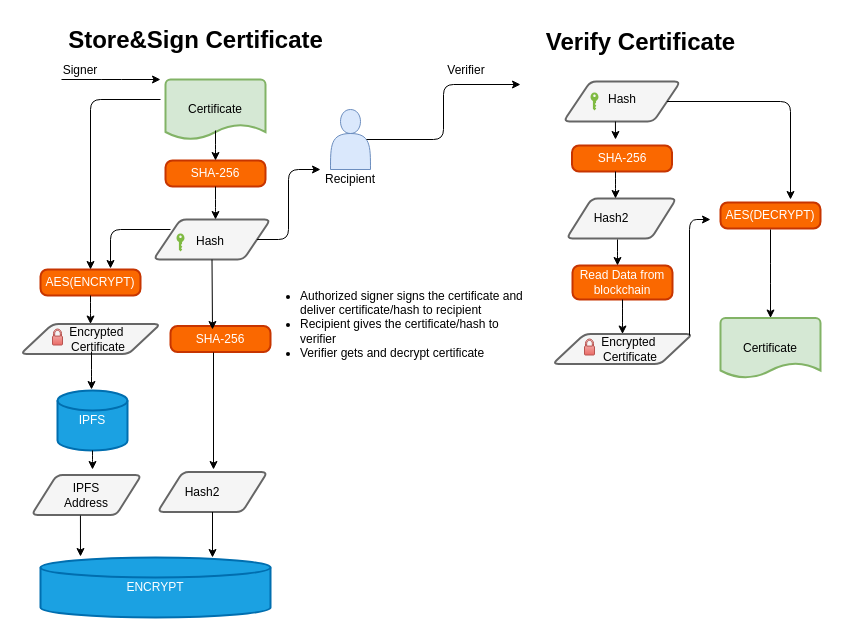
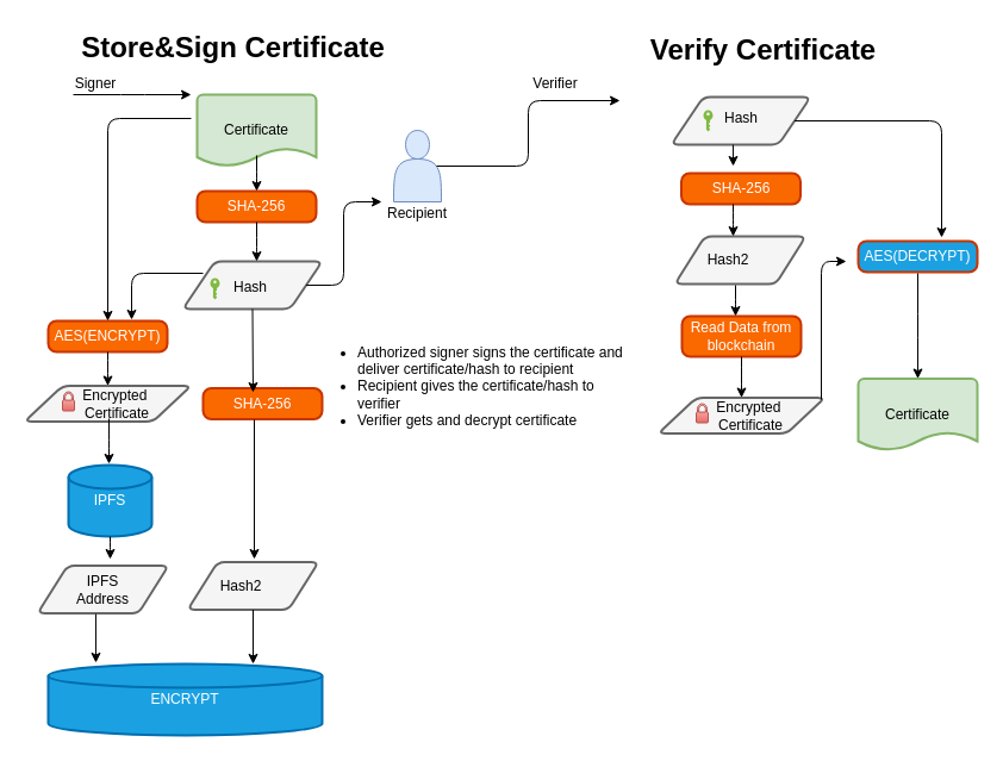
  <mxCell id="0" />
  <mxCell id="1" parent="0" />
  <mxCell id="2" value="IPFS" style="strokeWidth=2;html=1;shape=mxgraph.flowchart.database;whiteSpace=wrap;fillColor=#1ba1e2;strokeColor=#006EAF;fontColor=#ffffff;" vertex="1" parent="1"><mxGeometry x="57" y="390" width="70" height="60" as="geometry" /></mxCell>
  <mxCell id="3" value="Certificate&lt;br&gt;" style="strokeWidth=2;html=1;shape=mxgraph.flowchart.document2;whiteSpace=wrap;size=0.25;fillColor=#d5e8d4;strokeColor=#82b366;" vertex="1" parent="1"><mxGeometry x="165" y="79" width="100" height="60" as="geometry" /></mxCell>
  <mxCell id="4" value="" style="verticalLabelPosition=bottom;verticalAlign=top;html=1;strokeWidth=2;shape=parallelogram;perimeter=parallelogramPerimeter;whiteSpace=wrap;rounded=1;arcSize=12;size=0.23;fillColor=#f5f5f5;strokeColor=#666666;fontColor=#333333;" vertex="1" parent="1"><mxGeometry x="153" y="219" width="117" height="40" as="geometry" /></mxCell>
  <mxCell id="5" value="SHA-256" style="rounded=1;whiteSpace=wrap;html=1;absoluteArcSize=1;arcSize=14;strokeWidth=2;fillColor=#fa6800;strokeColor=#C73500;fontColor=#ffffff;" vertex="1" parent="1"><mxGeometry x="165" y="160" width="100" height="26" as="geometry" /></mxCell>
  <mxCell id="6" value="SHA-256" style="rounded=1;whiteSpace=wrap;html=1;absoluteArcSize=1;arcSize=14;strokeWidth=2;fillColor=#fa6800;strokeColor=#C73500;fontColor=#ffffff;" vertex="1" parent="1"><mxGeometry x="170" y="325.5" width="100" height="26" as="geometry" /></mxCell>
  <mxCell id="7" value="AES(ENCRYPT)" style="rounded=1;whiteSpace=wrap;html=1;absoluteArcSize=1;arcSize=14;strokeWidth=2;fillColor=#fa6800;strokeColor=#C73500;fontColor=#ffffff;" vertex="1" parent="1"><mxGeometry x="40" y="269" width="100" height="26" as="geometry" /></mxCell>
- <mxCell id="8" value="AES(DECRYPT)" style="rounded=1;whiteSpace=wrap;html=1;absoluteArcSize=1;arcSize=14;strokeWidth=2;fillColor=#fa6800;strokeColor=#C73500;fontColor=#ffffff;" vertex="1" parent="1"><mxGeometry x="720" y="202" width="100" height="26" as="geometry" /></mxCell>
+ <mxCell id="8" value="AES(DECRYPT)" style="rounded=1;whiteSpace=wrap;html=1;absoluteArcSize=1;arcSize=14;strokeWidth=2;fillColor=#1ba1e2;strokeColor=#C73500;fontColor=#ffffff;" vertex="1" parent="1"><mxGeometry x="720" y="202" width="100" height="26" as="geometry" /></mxCell>
  <mxCell id="9" value="" style="verticalLabelPosition=bottom;verticalAlign=top;html=1;strokeWidth=2;shape=parallelogram;perimeter=parallelogramPerimeter;whiteSpace=wrap;rounded=1;arcSize=12;size=0.23;fillColor=#f5f5f5;strokeColor=#666666;fontColor=#333333;" vertex="1" parent="1"><mxGeometry x="157" y="471.5" width="110" height="40" as="geometry" /></mxCell>
  <mxCell id="10" value="" style="verticalLabelPosition=bottom;verticalAlign=top;html=1;strokeWidth=2;shape=parallelogram;perimeter=parallelogramPerimeter;whiteSpace=wrap;rounded=1;arcSize=12;size=0.23;fillColor=#f5f5f5;strokeColor=#666666;fontColor=#333333;" vertex="1" parent="1"><mxGeometry x="31" y="474.5" width="110" height="40" as="geometry" /></mxCell>
  <mxCell id="11" value="Certificate&lt;br&gt;" style="strokeWidth=2;html=1;shape=mxgraph.flowchart.document2;whiteSpace=wrap;size=0.25;fillColor=#d5e8d4;strokeColor=#82b366;" vertex="1" parent="1"><mxGeometry x="720" y="317.5" width="100" height="60" as="geometry" /></mxCell>
  <mxCell id="12" value="ENCRYPT" style="strokeWidth=2;html=1;shape=mxgraph.flowchart.database;whiteSpace=wrap;fillColor=#1ba1e2;strokeColor=#006EAF;fontColor=#ffffff;" vertex="1" parent="1"><mxGeometry x="40" y="557" width="230" height="60" as="geometry" /></mxCell>
  <mxCell id="13" value="Read Data from blockchain" style="rounded=1;whiteSpace=wrap;html=1;absoluteArcSize=1;arcSize=14;strokeWidth=2;fillColor=#fa6800;strokeColor=#C73500;fontColor=#ffffff;" vertex="1" parent="1"><mxGeometry x="572" y="265" width="100" height="34" as="geometry" /></mxCell>
  <mxCell id="14" value="" style="edgeStyle=elbowEdgeStyle;elbow=horizontal;endArrow=classic;html=1;exitX=0.5;exitY=0.85;exitDx=0;exitDy=0;exitPerimeter=0;entryX=0.5;entryY=0;entryDx=0;entryDy=0;" edge="1" parent="1" source="3" target="5"><mxGeometry width="50" height="50" relative="1" as="geometry"><mxPoint x="20" y="599" as="sourcePoint" /><mxPoint x="70" y="549" as="targetPoint" /></mxGeometry></mxCell>
  <mxCell id="15" value="" style="edgeStyle=elbowEdgeStyle;elbow=horizontal;endArrow=classic;html=1;exitX=0.5;exitY=1;exitDx=0;exitDy=0;" edge="1" parent="1" source="5"><mxGeometry width="50" height="50" relative="1" as="geometry"><mxPoint x="80" y="329" as="sourcePoint" /><mxPoint x="215" y="219" as="targetPoint" /><Array as="points"><mxPoint x="215" y="209" /></Array></mxGeometry></mxCell>
  <mxCell id="16" value="" style="edgeStyle=elbowEdgeStyle;elbow=horizontal;endArrow=classic;html=1;entryX=0.5;entryY=0;entryDx=0;entryDy=0;" edge="1" parent="1" target="7"><mxGeometry width="50" height="50" relative="1" as="geometry"><mxPoint x="160" y="99" as="sourcePoint" /><mxPoint x="100" y="159" as="targetPoint" /><Array as="points"><mxPoint x="90" y="149" /></Array></mxGeometry></mxCell>
  <mxCell id="17" value="" style="edgeStyle=elbowEdgeStyle;elbow=horizontal;endArrow=classic;html=1;" edge="1" parent="1"><mxGeometry width="50" height="50" relative="1" as="geometry"><mxPoint x="170" y="229" as="sourcePoint" /><mxPoint x="110" y="268" as="targetPoint" /><Array as="points"><mxPoint x="110" y="249" /></Array></mxGeometry></mxCell>
  <mxCell id="18" value="" style="verticalLabelPosition=bottom;verticalAlign=top;html=1;strokeWidth=2;shape=parallelogram;perimeter=parallelogramPerimeter;whiteSpace=wrap;rounded=1;arcSize=12;size=0.23;fillColor=#f5f5f5;strokeColor=#666666;fontColor=#333333;" vertex="1" parent="1"><mxGeometry x="20" y="323.5" width="140" height="30" as="geometry" /></mxCell>
  <mxCell id="19" value="" style="edgeStyle=elbowEdgeStyle;elbow=horizontal;endArrow=classic;html=1;exitX=0.5;exitY=1;exitDx=0;exitDy=0;entryX=0.5;entryY=0;entryDx=0;entryDy=0;" edge="1" parent="1" source="7" target="18"><mxGeometry width="50" height="50" relative="1" as="geometry"><mxPoint x="20" y="599" as="sourcePoint" /><mxPoint x="99" y="325" as="targetPoint" /></mxGeometry></mxCell>
  <mxCell id="20" value="" style="edgeStyle=elbowEdgeStyle;elbow=horizontal;endArrow=classic;html=1;exitX=0.5;exitY=1;exitDx=0;exitDy=0;entryX=0.42;entryY=0.135;entryDx=0;entryDy=0;entryPerimeter=0;" edge="1" parent="1" source="4" target="6"><mxGeometry width="50" height="50" relative="1" as="geometry"><mxPoint x="60" y="609" as="sourcePoint" /><mxPoint x="230" y="279" as="targetPoint" /></mxGeometry></mxCell>
  <mxCell id="21" value="" style="edgeStyle=elbowEdgeStyle;elbow=horizontal;endArrow=classic;html=1;exitX=0.25;exitY=1;exitDx=0;exitDy=0;" edge="1" parent="1"><mxGeometry width="50" height="50" relative="1" as="geometry"><mxPoint x="91" y="351" as="sourcePoint" /><mxPoint x="91" y="389" as="targetPoint" /></mxGeometry></mxCell>
  <mxCell id="22" value="" style="shape=actor;whiteSpace=wrap;html=1;fillColor=#dae8fc;strokeColor=#6c8ebf;" vertex="1" parent="1"><mxGeometry x="330" y="109" width="40" height="60" as="geometry" /></mxCell>
  <mxCell id="23" value="" style="edgeStyle=elbowEdgeStyle;elbow=horizontal;endArrow=classic;html=1;exitX=0.5;exitY=1;exitDx=0;exitDy=0;" edge="1" parent="1"><mxGeometry width="50" height="50" relative="1" as="geometry"><mxPoint x="213" y="352" as="sourcePoint" /><mxPoint x="213" y="469" as="targetPoint" /></mxGeometry></mxCell>
  <mxCell id="24" value="Recipient&lt;br&gt;" style="text;html=1;strokeColor=none;fillColor=none;align=center;verticalAlign=middle;whiteSpace=wrap;rounded=0;" vertex="1" parent="1"><mxGeometry x="330" y="169" width="40" height="20" as="geometry" /></mxCell>
  <mxCell id="25" value="Encrypted&amp;nbsp;&lt;br&gt;Certificate&lt;br&gt;" style="text;html=1;strokeColor=none;fillColor=none;align=center;verticalAlign=middle;whiteSpace=wrap;rounded=0;" vertex="1" parent="1"><mxGeometry x="38" y="328.5" width="120" height="20" as="geometry" /></mxCell>
  <mxCell id="26" value="Hash" style="text;html=1;strokeColor=none;fillColor=none;align=center;verticalAlign=middle;whiteSpace=wrap;rounded=0;" vertex="1" parent="1"><mxGeometry x="190" y="231" width="40" height="20" as="geometry" /></mxCell>
  <mxCell id="27" value="Hash2" style="text;html=1;strokeColor=none;fillColor=none;align=center;verticalAlign=middle;whiteSpace=wrap;rounded=0;" vertex="1" parent="1"><mxGeometry x="182" y="481.5" width="40" height="20" as="geometry" /></mxCell>
  <mxCell id="28" value="IPFS Address" style="text;html=1;strokeColor=none;fillColor=none;align=center;verticalAlign=middle;whiteSpace=wrap;rounded=0;" vertex="1" parent="1"><mxGeometry x="66" y="484.5" width="40" height="20" as="geometry" /></mxCell>
  <mxCell id="29" value="" style="edgeStyle=elbowEdgeStyle;elbow=horizontal;endArrow=classic;html=1;exitX=0.5;exitY=1;exitDx=0;exitDy=0;exitPerimeter=0;" edge="1" parent="1" source="2"><mxGeometry width="50" height="50" relative="1" as="geometry"><mxPoint x="20" y="689" as="sourcePoint" /><mxPoint x="92" y="469" as="targetPoint" /></mxGeometry></mxCell>
  <mxCell id="30" value="" style="edgeStyle=elbowEdgeStyle;elbow=horizontal;endArrow=classic;html=1;exitX=0.445;exitY=1.013;exitDx=0;exitDy=0;exitPerimeter=0;" edge="1" parent="1" source="10"><mxGeometry width="50" height="50" relative="1" as="geometry"><mxPoint x="20" y="689" as="sourcePoint" /><mxPoint x="80" y="556" as="targetPoint" /></mxGeometry></mxCell>
  <mxCell id="31" value="" style="edgeStyle=elbowEdgeStyle;elbow=horizontal;endArrow=classic;html=1;exitX=0.5;exitY=1;exitDx=0;exitDy=0;entryX=0.748;entryY=0;entryDx=0;entryDy=0;entryPerimeter=0;" edge="1" parent="1" source="9" target="12"><mxGeometry width="50" height="50" relative="1" as="geometry"><mxPoint x="20" y="689" as="sourcePoint" /><mxPoint x="70" y="639" as="targetPoint" /></mxGeometry></mxCell>
  <mxCell id="32" value="" style="edgeStyle=elbowEdgeStyle;elbow=horizontal;endArrow=classic;html=1;exitX=1;exitY=0.5;exitDx=0;exitDy=0;" edge="1" parent="1" source="4"><mxGeometry width="50" height="50" relative="1" as="geometry"><mxPoint x="20" y="689" as="sourcePoint" /><mxPoint x="320" y="169" as="targetPoint" /></mxGeometry></mxCell>
  <mxCell id="33" value="&lt;ul&gt;&lt;li&gt;Authorized signer signs the certificate and deliver certificate/hash to recipient&lt;/li&gt;&lt;li&gt;Recipient gives the certificate/hash to verifier&lt;/li&gt;&lt;li&gt;Verifier gets and decrypt certificate&amp;nbsp;&lt;/li&gt;&lt;/ul&gt;" style="text;strokeColor=none;fillColor=none;html=1;whiteSpace=wrap;verticalAlign=middle;overflow=hidden;" vertex="1" parent="1"><mxGeometry x="258" y="238" width="270" height="172" as="geometry" /></mxCell>
  <mxCell id="34" value="Store&amp;amp;Sign Certificate" style="text;strokeColor=none;fillColor=none;html=1;fontSize=24;fontStyle=1;verticalAlign=middle;align=center;" vertex="1" parent="1"><mxGeometry x="145" y="20" width="100" height="40" as="geometry" /></mxCell>
  <mxCell id="35" value="Verify Certificate" style="text;strokeColor=none;fillColor=none;html=1;fontSize=24;fontStyle=1;verticalAlign=middle;align=center;" vertex="1" parent="1"><mxGeometry x="590" y="22" width="100" height="40" as="geometry" /></mxCell>
  <mxCell id="36" value="Signer" style="text;html=1;strokeColor=none;fillColor=none;align=center;verticalAlign=middle;whiteSpace=wrap;rounded=0;" vertex="1" parent="1"><mxGeometry x="60" y="60" width="40" height="20" as="geometry" /></mxCell>
  <mxCell id="37" value="" style="edgeStyle=elbowEdgeStyle;elbow=horizontal;endArrow=classic;html=1;exitX=0.9;exitY=0.5;exitDx=0;exitDy=0;exitPerimeter=0;" edge="1" parent="1"><mxGeometry width="50" height="50" relative="1" as="geometry"><mxPoint x="61" y="79" as="sourcePoint" /><mxPoint x="160" y="79" as="targetPoint" /></mxGeometry></mxCell>
  <mxCell id="38" value="" style="edgeStyle=elbowEdgeStyle;elbow=horizontal;endArrow=classic;html=1;exitX=0.9;exitY=0.5;exitDx=0;exitDy=0;exitPerimeter=0;" edge="1" parent="1" source="22"><mxGeometry width="50" height="50" relative="1" as="geometry"><mxPoint x="375" y="134" as="sourcePoint" /><mxPoint x="520" y="84" as="targetPoint" /></mxGeometry></mxCell>
  <mxCell id="39" value="Verifier" style="text;html=1;strokeColor=none;fillColor=none;align=center;verticalAlign=middle;whiteSpace=wrap;rounded=0;" vertex="1" parent="1"><mxGeometry x="446" y="60" width="40" height="20" as="geometry" /></mxCell>
  <mxCell id="40" value="" style="verticalLabelPosition=bottom;verticalAlign=top;html=1;strokeWidth=2;shape=parallelogram;perimeter=parallelogramPerimeter;whiteSpace=wrap;rounded=1;arcSize=12;size=0.23;fillColor=#f5f5f5;strokeColor=#666666;fontColor=#333333;" vertex="1" parent="1"><mxGeometry x="563" y="81" width="117" height="40" as="geometry" /></mxCell>
  <mxCell id="41" value="Hash" style="text;html=1;strokeColor=none;fillColor=none;align=center;verticalAlign=middle;whiteSpace=wrap;rounded=0;" vertex="1" parent="1"><mxGeometry x="601.5" y="89" width="40" height="20" as="geometry" /></mxCell>
  <mxCell id="42" value="" style="shadow=0;dashed=0;html=1;strokeColor=#b85450;labelPosition=center;verticalLabelPosition=bottom;verticalAlign=top;outlineConnect=0;align=center;shape=mxgraph.office.security.lock_protected;fillColor=#f8cecc;gradientColor=#ea6b66;" vertex="1" parent="1"><mxGeometry x="52" y="328.5" width="10" height="16" as="geometry" /></mxCell>
  <mxCell id="43" value="" style="shadow=0;dashed=0;html=1;strokeColor=none;labelPosition=center;verticalLabelPosition=bottom;verticalAlign=top;outlineConnect=0;align=center;shape=mxgraph.office.security.key_permissions;fillColor=#7FBA42;" vertex="1" parent="1"><mxGeometry x="176" y="233" width="8" height="18" as="geometry" /></mxCell>
  <mxCell id="44" value="" style="shadow=0;dashed=0;html=1;strokeColor=none;labelPosition=center;verticalLabelPosition=bottom;verticalAlign=top;outlineConnect=0;align=center;shape=mxgraph.office.security.key_permissions;fillColor=#7FBA42;" vertex="1" parent="1"><mxGeometry x="590" y="92" width="8" height="18" as="geometry" /></mxCell>
  <mxCell id="45" value="" style="verticalLabelPosition=bottom;verticalAlign=top;html=1;strokeWidth=2;shape=parallelogram;perimeter=parallelogramPerimeter;whiteSpace=wrap;rounded=1;arcSize=12;size=0.23;fillColor=#f5f5f5;strokeColor=#666666;fontColor=#333333;" vertex="1" parent="1"><mxGeometry x="566" y="198" width="110" height="40" as="geometry" /></mxCell>
  <mxCell id="46" value="Hash2" style="text;html=1;strokeColor=none;fillColor=none;align=center;verticalAlign=middle;whiteSpace=wrap;rounded=0;" vertex="1" parent="1"><mxGeometry x="591" y="208" width="40" height="20" as="geometry" /></mxCell>
  <mxCell id="47" value="SHA-256" style="rounded=1;whiteSpace=wrap;html=1;absoluteArcSize=1;arcSize=14;strokeWidth=2;fillColor=#fa6800;strokeColor=#C73500;fontColor=#ffffff;" vertex="1" parent="1"><mxGeometry x="571.5" y="145" width="100" height="26" as="geometry" /></mxCell>
  <mxCell id="48" value="" style="verticalLabelPosition=bottom;verticalAlign=top;html=1;strokeWidth=2;shape=parallelogram;perimeter=parallelogramPerimeter;whiteSpace=wrap;rounded=1;arcSize=12;size=0.23;fillColor=#f5f5f5;strokeColor=#666666;fontColor=#333333;" vertex="1" parent="1"><mxGeometry x="552" y="333.5" width="140" height="30" as="geometry" /></mxCell>
  <mxCell id="49" value="Encrypted&amp;nbsp;&lt;br&gt;Certificate&lt;br&gt;" style="text;html=1;strokeColor=none;fillColor=none;align=center;verticalAlign=middle;whiteSpace=wrap;rounded=0;" vertex="1" parent="1"><mxGeometry x="570" y="338.5" width="120" height="20" as="geometry" /></mxCell>
  <mxCell id="50" value="" style="shadow=0;dashed=0;html=1;strokeColor=#b85450;labelPosition=center;verticalLabelPosition=bottom;verticalAlign=top;outlineConnect=0;align=center;shape=mxgraph.office.security.lock_protected;fillColor=#f8cecc;gradientColor=#ea6b66;" vertex="1" parent="1"><mxGeometry x="584" y="338.5" width="10" height="16" as="geometry" /></mxCell>
  <mxCell id="51" value="" style="edgeStyle=elbowEdgeStyle;elbow=horizontal;endArrow=classic;html=1;exitX=0.444;exitY=1;exitDx=0;exitDy=0;exitPerimeter=0;" edge="1" parent="1" source="40"><mxGeometry width="50" height="50" relative="1" as="geometry"><mxPoint x="730" y="139" as="sourcePoint" /><mxPoint x="615" y="139" as="targetPoint" /></mxGeometry></mxCell>
  <mxCell id="52" value="" style="edgeStyle=elbowEdgeStyle;elbow=horizontal;endArrow=classic;html=1;exitX=0.5;exitY=1;exitDx=0;exitDy=0;" edge="1" parent="1"><mxGeometry width="50" height="50" relative="1" as="geometry"><mxPoint x="615" y="171" as="sourcePoint" /><mxPoint x="615" y="198" as="targetPoint" /></mxGeometry></mxCell>
  <mxCell id="53" value="" style="edgeStyle=elbowEdgeStyle;elbow=horizontal;endArrow=classic;html=1;exitX=0.4;exitY=1.025;exitDx=0;exitDy=0;exitPerimeter=0;" edge="1" parent="1"><mxGeometry width="50" height="50" relative="1" as="geometry"><mxPoint x="617" y="239" as="sourcePoint" /><mxPoint x="617" y="265" as="targetPoint" /></mxGeometry></mxCell>
  <mxCell id="54" value="" style="edgeStyle=elbowEdgeStyle;elbow=horizontal;endArrow=classic;html=1;exitX=0.5;exitY=1;exitDx=0;exitDy=0;entryX=0.5;entryY=0;entryDx=0;entryDy=0;" edge="1" parent="1" source="13" target="48"><mxGeometry width="50" height="50" relative="1" as="geometry"><mxPoint x="680" y="319" as="sourcePoint" /><mxPoint x="759" y="319" as="targetPoint" /></mxGeometry></mxCell>
  <mxCell id="55" value="" style="edgeStyle=elbowEdgeStyle;elbow=horizontal;endArrow=classic;html=1;exitX=1;exitY=0.5;exitDx=0;exitDy=0;" edge="1" parent="1" source="40"><mxGeometry width="50" height="50" relative="1" as="geometry"><mxPoint x="790" y="129" as="sourcePoint" /><mxPoint x="790" y="199" as="targetPoint" /><Array as="points"><mxPoint x="790" y="159" /></Array></mxGeometry></mxCell>
  <mxCell id="56" value="" style="edgeStyle=elbowEdgeStyle;elbow=horizontal;endArrow=classic;html=1;exitX=0.917;exitY=-0.175;exitDx=0;exitDy=0;exitPerimeter=0;" edge="1" parent="1"><mxGeometry width="50" height="50" relative="1" as="geometry"><mxPoint x="689" y="335" as="sourcePoint" /><mxPoint x="710" y="219" as="targetPoint" /><Array as="points"><mxPoint x="689" y="309" /></Array></mxGeometry></mxCell>
  <mxCell id="57" value="" style="edgeStyle=elbowEdgeStyle;elbow=horizontal;endArrow=classic;html=1;" edge="1" parent="1" target="11"><mxGeometry width="50" height="50" relative="1" as="geometry"><mxPoint x="770" y="229" as="sourcePoint" /><mxPoint x="920" y="259" as="targetPoint" /></mxGeometry></mxCell>
